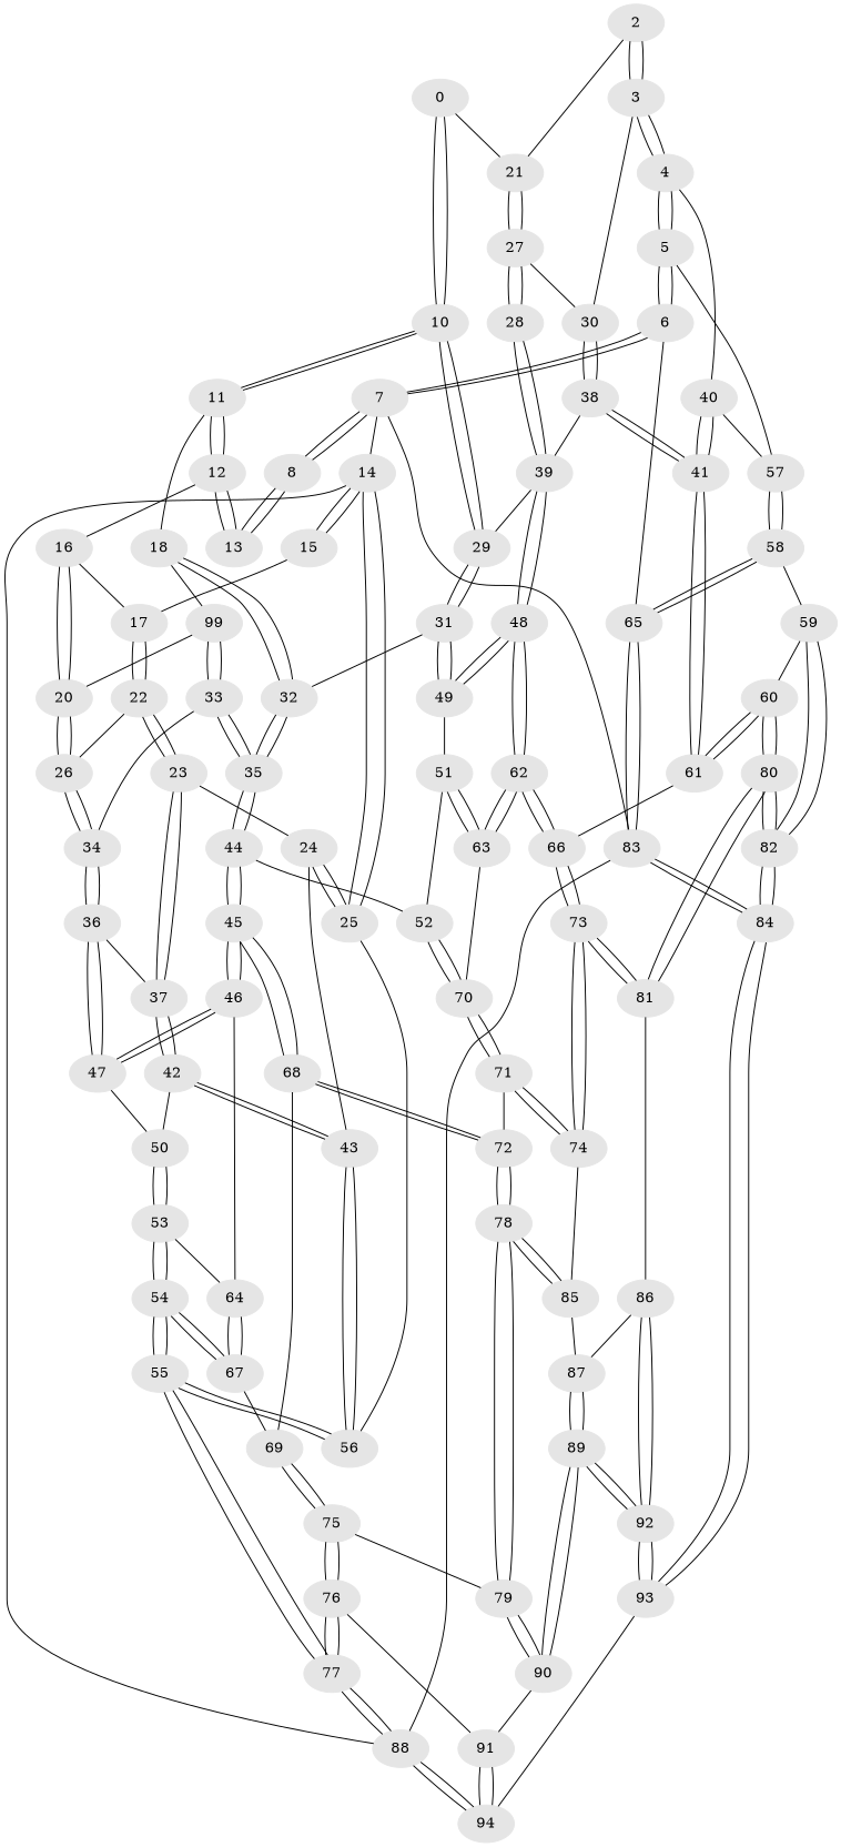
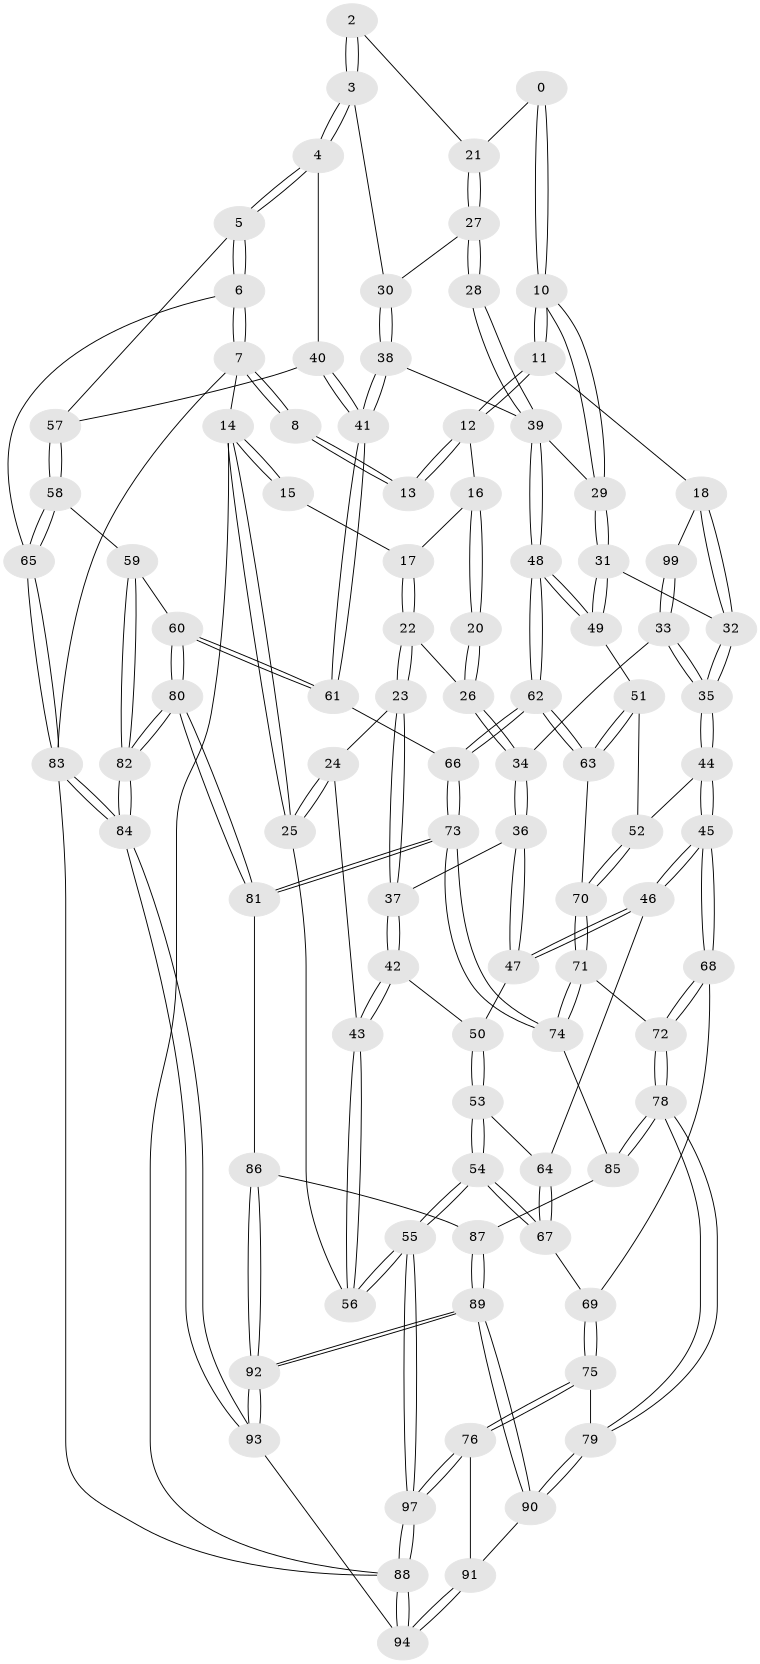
  graph {
    node [color=gray90 style=filled]
    2
    3
    21
    n4 [label=0]
    10
    4
    30
    27
    5
    40
    38
    6
    57
    41
    7
    65
    58
    8
    14
    83
    13
    15
    25
    88
    84
    11
    29
    12
    18
    31
    16
    n32 [label=99]
    32
    17
    20
    56
    94
    22
    26
    23
    33
    35
    34
    28
    24
    37
    43
    42
    36
    39
    48
    49
    51
    44
    47
    45
    52
    50
    61
    62
    66
    53
    46
    68
    70
    64
    69
    72
    67
    63
    54
    71
    55
-   77
+   77 [label=97]
    59
    60
    82
    80
    81
    73
    74
    75
    78
    76
    79
    85
    86
    87
    91
    90
    92
    93
    89
    2 -- 3
    2 -- 3
    2 -- 21
    3 -- 4
    3 -- 4
    3 -- 30
    21 -- 27
    21 -- 27
    n4 -- 21
    n4 -- 10
    n4 -- 10
    10 -- 11
    10 -- 11
    10 -- 29
    10 -- 29
    4 -- 5
    4 -- 5
    4 -- 40
    30 -- 38
    30 -- 38
    27 -- 30
    27 -- 28
    27 -- 28
    5 -- 6
    5 -- 6
    5 -- 57
    40 -- 57
    40 -- 41
    40 -- 41
    38 -- 41
    38 -- 41
    38 -- 39
    6 -- 7
    6 -- 7
    6 -- 65
    57 -- 58
    57 -- 58
    41 -- 61
    41 -- 61
    7 -- 8
    7 -- 8
    7 -- 14
    7 -- 83
    65 -- 83
    65 -- 83
    58 -- 65
    58 -- 65
    58 -- 59
    8 -- 13
    8 -- 13
    14 -- 15
    14 -- 15
    14 -- 25
    14 -- 25
    14 -- 88
    83 -- 88
    83 -- 84
    83 -- 84
    15 -- 17
    25 -- 56
    88 -- 94
    88 -- 94
    84 -- 93
    84 -- 93
    11 -- 12
    11 -- 12
    11 -- 18
    29 -- 31
    29 -- 31
    12 -- 13
    12 -- 13
    12 -- 16
    18 -- n32
    18 -- 32
    18 -- 32
    31 -- 32
    31 -- 49
    31 -- 49
    16 -- 17
    16 -- 20
    16 -- 20
-   n32 -- 20
    n32 -- 33
    n32 -- 33
    32 -- 35
    32 -- 35
    17 -- 22
    17 -- 22
    20 -- 26
    20 -- 26
    22 -- 26
    22 -- 23
    22 -- 23
    26 -- 34
    26 -- 34
    23 -- 24
    23 -- 37
    23 -- 37
    33 -- 35
    33 -- 35
    33 -- 34
    35 -- 44
    35 -- 44
    34 -- 36
    34 -- 36
    28 -- 39
    28 -- 39
    24 -- 25
    24 -- 25
    24 -- 43
    37 -- 42
    37 -- 42
    43 -- 56
    43 -- 56
    42 -- 43
    42 -- 43
    42 -- 50
    36 -- 37
    36 -- 47
    36 -- 47
    39 -- 29
    39 -- 48
    39 -- 48
    48 -- 49
    48 -- 49
    48 -- 62
    48 -- 62
    49 -- 51
    51 -- 52
    51 -- 63
    51 -- 63
    44 -- 45
    44 -- 45
    44 -- 52
    47 -- 50
    45 -- 46
    45 -- 46
    45 -- 68
    45 -- 68
    52 -- 70
    52 -- 70
    50 -- 53
    50 -- 53
    61 -- 66
    62 -- 66
    62 -- 66
    62 -- 63
    62 -- 63
    66 -- 73
    66 -- 73
    53 -- 64
    53 -- 54
    53 -- 54
    46 -- 47
    46 -- 47
    46 -- 64
    68 -- 69
    68 -- 72
    68 -- 72
    70 -- 71
    70 -- 71
    64 -- 67
    64 -- 67
    69 -- 75
    69 -- 75
    72 -- 78
    72 -- 78
    67 -- 69
    63 -- 70
    54 -- 67
    54 -- 67
    54 -- 55
    54 -- 55
    71 -- 72
    71 -- 74
    71 -- 74
    55 -- 56
    55 -- 56
    55 -- 77
    55 -- 77
    77 -- 88
    77 -- 88
    59 -- 60
    59 -- 82
    59 -- 82
    60 -- 61
    60 -- 61
    60 -- 80
    60 -- 80
    82 -- 84
    82 -- 84
    80 -- 82
    80 -- 82
    80 -- 81
    80 -- 81
    81 -- 86
    73 -- 81
    73 -- 81
    73 -- 74
    73 -- 74
    74 -- 85
    75 -- 76
    75 -- 76
    75 -- 79
    78 -- 79
    78 -- 79
    78 -- 85
    78 -- 85
    76 -- 77
    76 -- 77
    76 -- 91
    79 -- 90
    79 -- 90
    85 -- 87
    86 -- 87
    86 -- 92
    86 -- 92
    87 -- 89
    87 -- 89
    91 -- 94
    91 -- 94
    90 -- 91
    92 -- 93
    92 -- 93
    93 -- 94
    89 -- 90
    89 -- 90
    89 -- 92
    89 -- 92
  }
